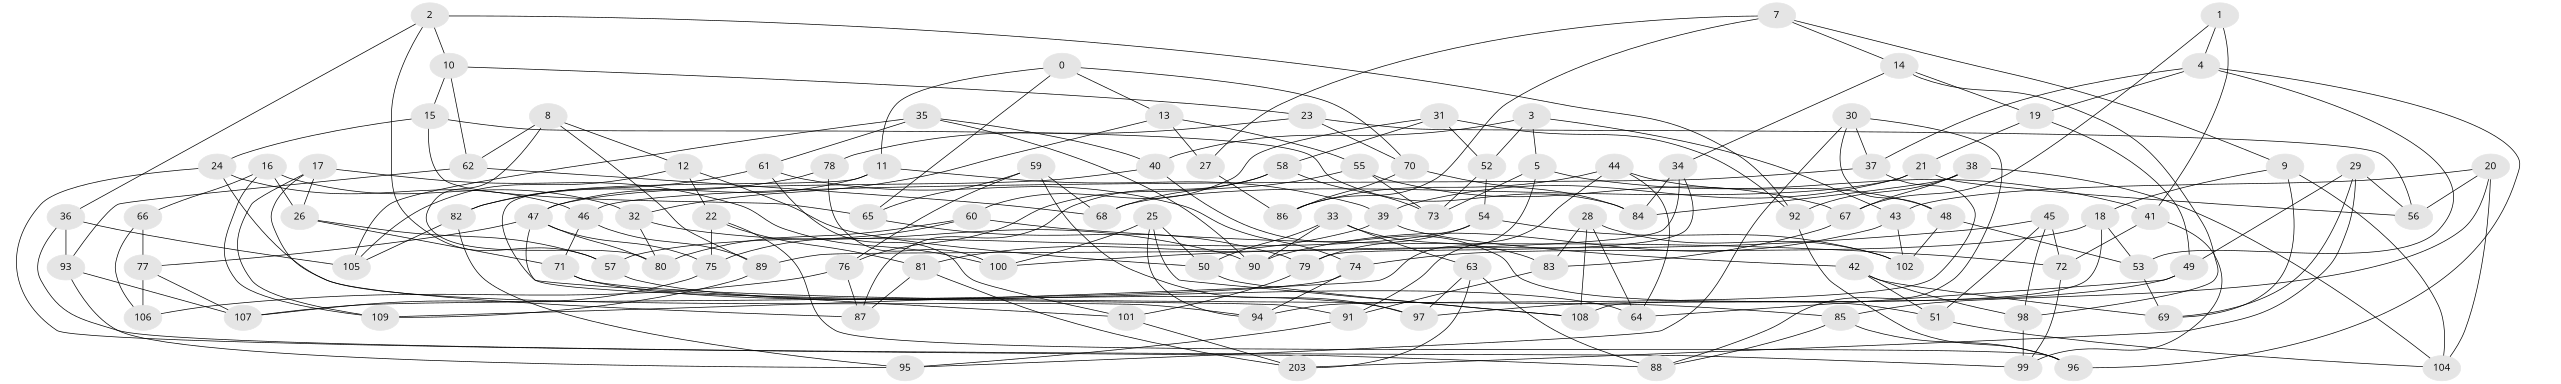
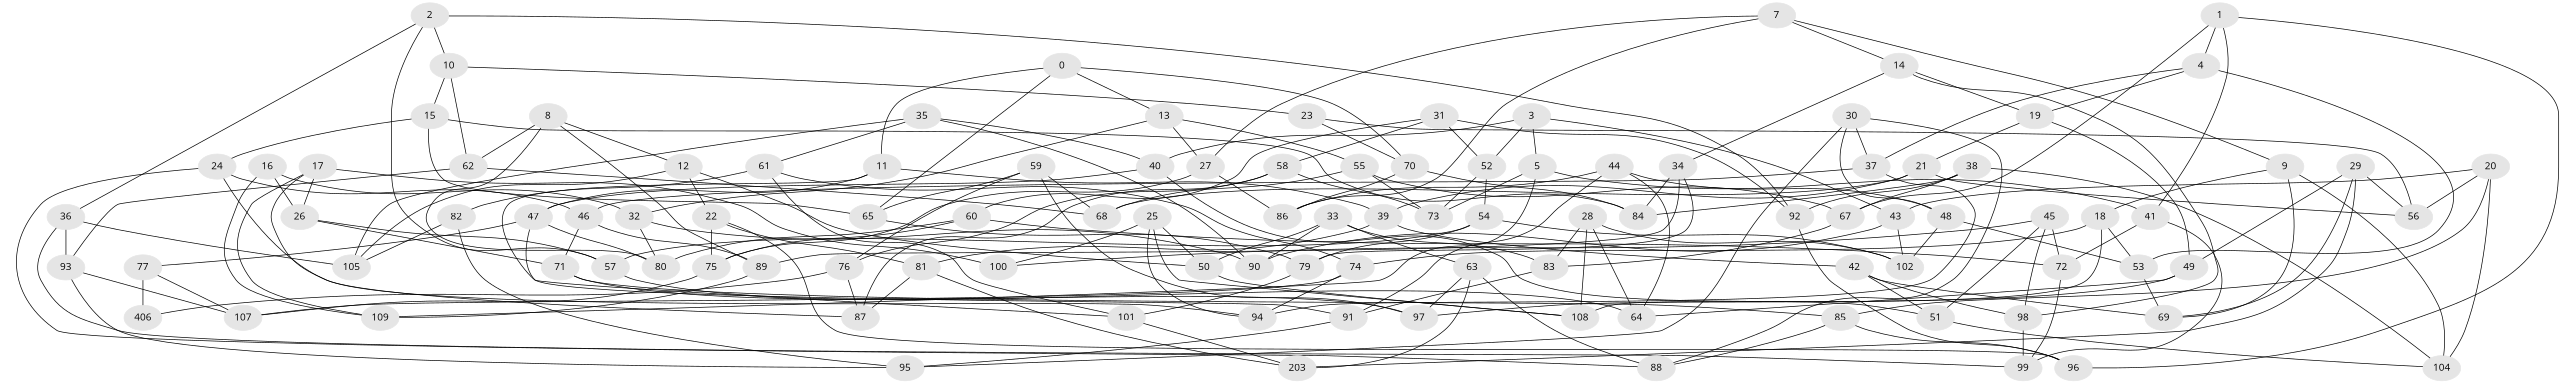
  graph {
    fontname="Open Sans"
    node [color=gray90 fontname="Open Sans" style=filled]
    edge [fontname="Open Sans"]
    1
    4
    41
    67
    96
    19
    37
    53
    99
    72
    83
    2
    10
    36
    57
    92
    62
    15
    23
    105
    93
    64
    3
    5
    40
    43
    52
    73
    109
    47
    51
    102
    90
    54
    21
    49
    46
    94
    69
    n40 [label=0]
    11
    13
    65
    70
    39
    91
    27
    32
    55
    79
    86
    84
    7
    9
    14
    18
    104
    34
    98
    75
    8
    12
    80
    89
    22
    50
    68
    74
    108
    24
    56
-   78
    81
    42
-   66
    77
-   106
+   106 [label=406]
    95
    88
    16
    26
    71
    17
    87
    100
    107
    97
    20
    85
    n90 [label=203]
    82
    25
    28
    29
    30
    48
    31
    58
    60
    76
    33
    63
    101
    35
    61
    38
    44
    45
    59
    1 -- 4
    1 -- 41
    1 -- 67
-   4 -- 96
+   1 -- 96
    4 -- 19
    4 -- 37
    4 -- 53
    41 -- 99
    41 -- 72
    67 -- 83
    19 -- 21
    19 -- 49
    37 -- 46
    37 -- 94
    53 -- 69
    72 -- 99
    83 -- 91
    2 -- 10
    2 -- 36
    2 -- 57
    2 -- 92
    10 -- 62
    10 -- 15
    10 -- 23
    36 -- 99
    36 -- 105
    36 -- 93
    57 -- 64
    92 -- 96
    62 -- 93
    62 -- 68
    15 -- 65
    15 -- 84
    15 -- 24
    23 -- 70
    23 -- 56
-   23 -- 78
    93 -- 95
    93 -- 107
    3 -- 5
    3 -- 40
    3 -- 43
    3 -- 52
    5 -- 41
    5 -- 73
    5 -- 109
    40 -- 47
    40 -- 51
    43 -- 102
    43 -- 90
    52 -- 73
    52 -- 54
    47 -- 80
    47 -- 77
    47 -- 101
    51 -- 104
    54 -- 57
    54 -- 102
    54 -- 79
    21 -- 39
    21 -- 68
    21 -- 56
    49 -- 64
    49 -- 97
    46 -- 89
    46 -- 71
    n40 -- 11
    n40 -- 13
    n40 -- 65
    n40 -- 70
    11 -- 47
    11 -- 39
    11 -- 91
    13 -- 27
    13 -- 32
    13 -- 55
    65 -- 79
    70 -- 86
    70 -- 84
    39 -- 81
    39 -- 42
    91 -- 95
    27 -- 86
-   47 -- 75
+   27 -- 75
    32 -- 90
    32 -- 80
    55 -- 67
    55 -- 73
    55 -- 68
    79 -- 101
    7 -- 27
    7 -- 86
    7 -- 9
    7 -- 14
    9 -- 69
    9 -- 18
    9 -- 104
    14 -- 19
    14 -- 34
    14 -- 98
    18 -- 53
    18 -- 74
    18 -- 108
    34 -- 79
    34 -- 84
    34 -- 89
    98 -- 99
    75 -- 107
    8 -- 62
    8 -- 12
    8 -- 80
    8 -- 89
    12 -- 105
    12 -- 22
    12 -- 50
    89 -- 109
    22 -- 96
    22 -- 75
    22 -- 81
    50 -- 108
    74 -- 94
    74 -- 107
    24 -- 46
    24 -- 94
    24 -- 88
-   78 -- 100
-   78 -- 82
    81 -- 87
    81 -- n90
    42 -- 51
    42 -- 69
    42 -- 98
-   66 -- 77
-   66 -- 106
    77 -- 106
    77 -- 107
    16 -- 109
    16 -- 32
-   16 -- 66
    16 -- 26
    26 -- 57
    26 -- 71
    71 -- 97
    71 -- 85
    17 -- 109
    17 -- 26
    17 -- 87
    17 -- 100
    20 -- 43
    20 -- 104
    20 -- 56
    20 -- 85
    85 -- 96
    85 -- 88
    82 -- 105
    82 -- 95
    25 -- 94
    25 -- 50
    25 -- 108
    25 -- 100
    28 -- 83
    28 -- 64
    28 -- 102
    28 -- 108
    29 -- 49
    29 -- 69
    29 -- 56
    29 -- n90
    30 -- 37
    30 -- 95
    30 -- 88
    30 -- 48
    48 -- 53
    48 -- 102
    31 -- 92
    31 -- 52
    31 -- 58
    31 -- 60
    58 -- 73
    58 -- 87
    58 -- 76
    60 -- 72
    60 -- 75
    60 -- 80
    76 -- 106
    76 -- 87
    33 -- 83
    33 -- 90
    33 -- 50
    33 -- 63
    63 -- 88
    63 -- 97
    63 -- n90
    101 -- n90
    35 -- 105
    35 -- 40
    35 -- 90
    35 -- 61
    61 -- 74
    61 -- 82
    61 -- 101
    38 -- 67
    38 -- 92
    38 -- 84
    38 -- 104
    44 -- 64
    44 -- 91
    44 -- 86
    44 -- 48
    45 -- 72
    45 -- 51
    45 -- 98
    45 -- 100
    59 -- 65
    59 -- 68
    59 -- 97
    59 -- 76
  }
